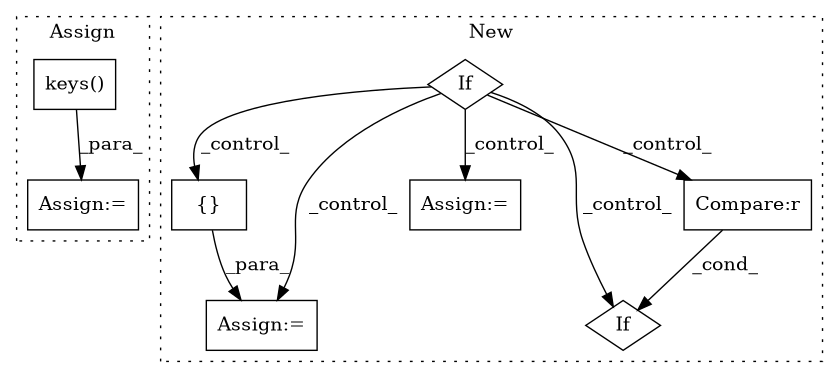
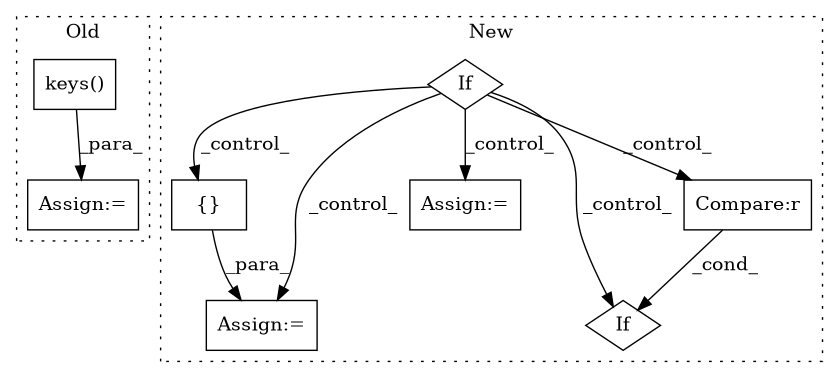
  digraph {
    node [a=68 l=3 shape=box]
    n1 [a=75 l=23 label="keys()" s=588]
    n2 [label="Assign:=" s=580]
    n3 [a=95 l="1,1" label="{}" s="730,749"]
    n4 [label="Assign:=" s=727]
    n5 [a=96 label=If s=265 shape=diamond]
    n6 [label="Assign:=" s=696]
    n7 [a=96 label=If s=923 shape=diamond]
    n8 [a=40 l=22 label="Compare:r" s=926]
    subgraph cluster_1 {
-     label=Assign
+     label=Old
      style=dotted
      n1
      n2
    }
    subgraph cluster_2 {
      label=New
      style=dotted
      n3
      n4
      n5
      n6
      n7
      n8
    }
    n1 -> n2 [label=_para_]
    n3 -> n4 [label=_para_]
    n5 -> n3 [label=_control_]
    n5 -> n4 [label=_control_]
    n5 -> n6 [label=_control_]
    n5 -> n7 [label=_control_]
    n5 -> n8 [label=_control_]
    n8 -> n7 [label=_cond_]
  }
